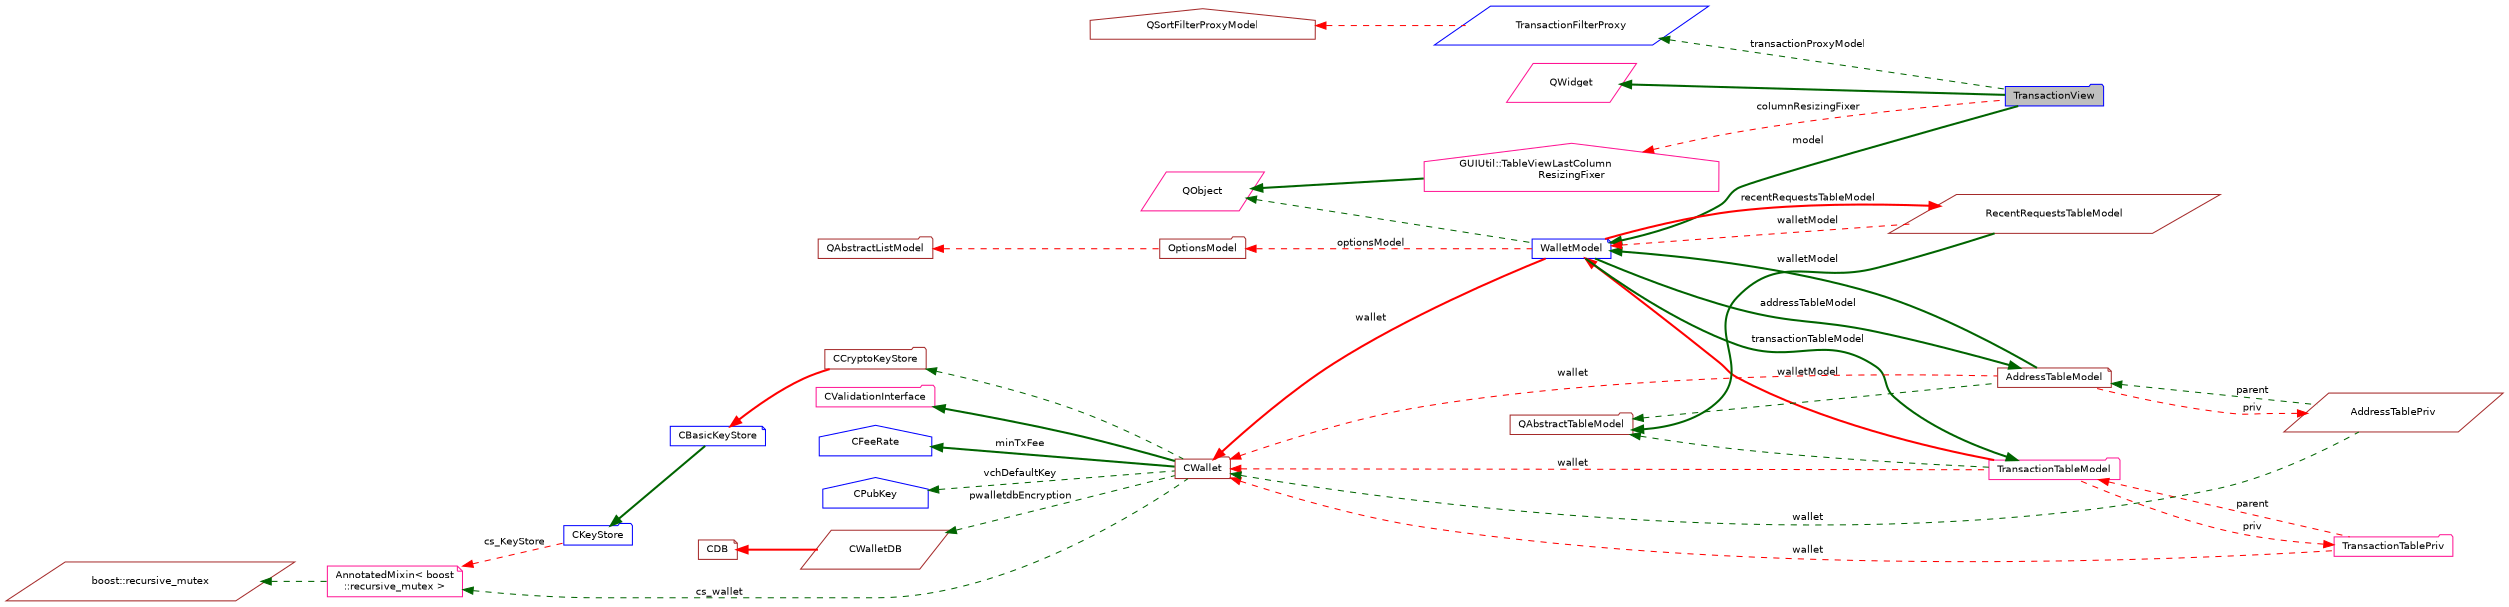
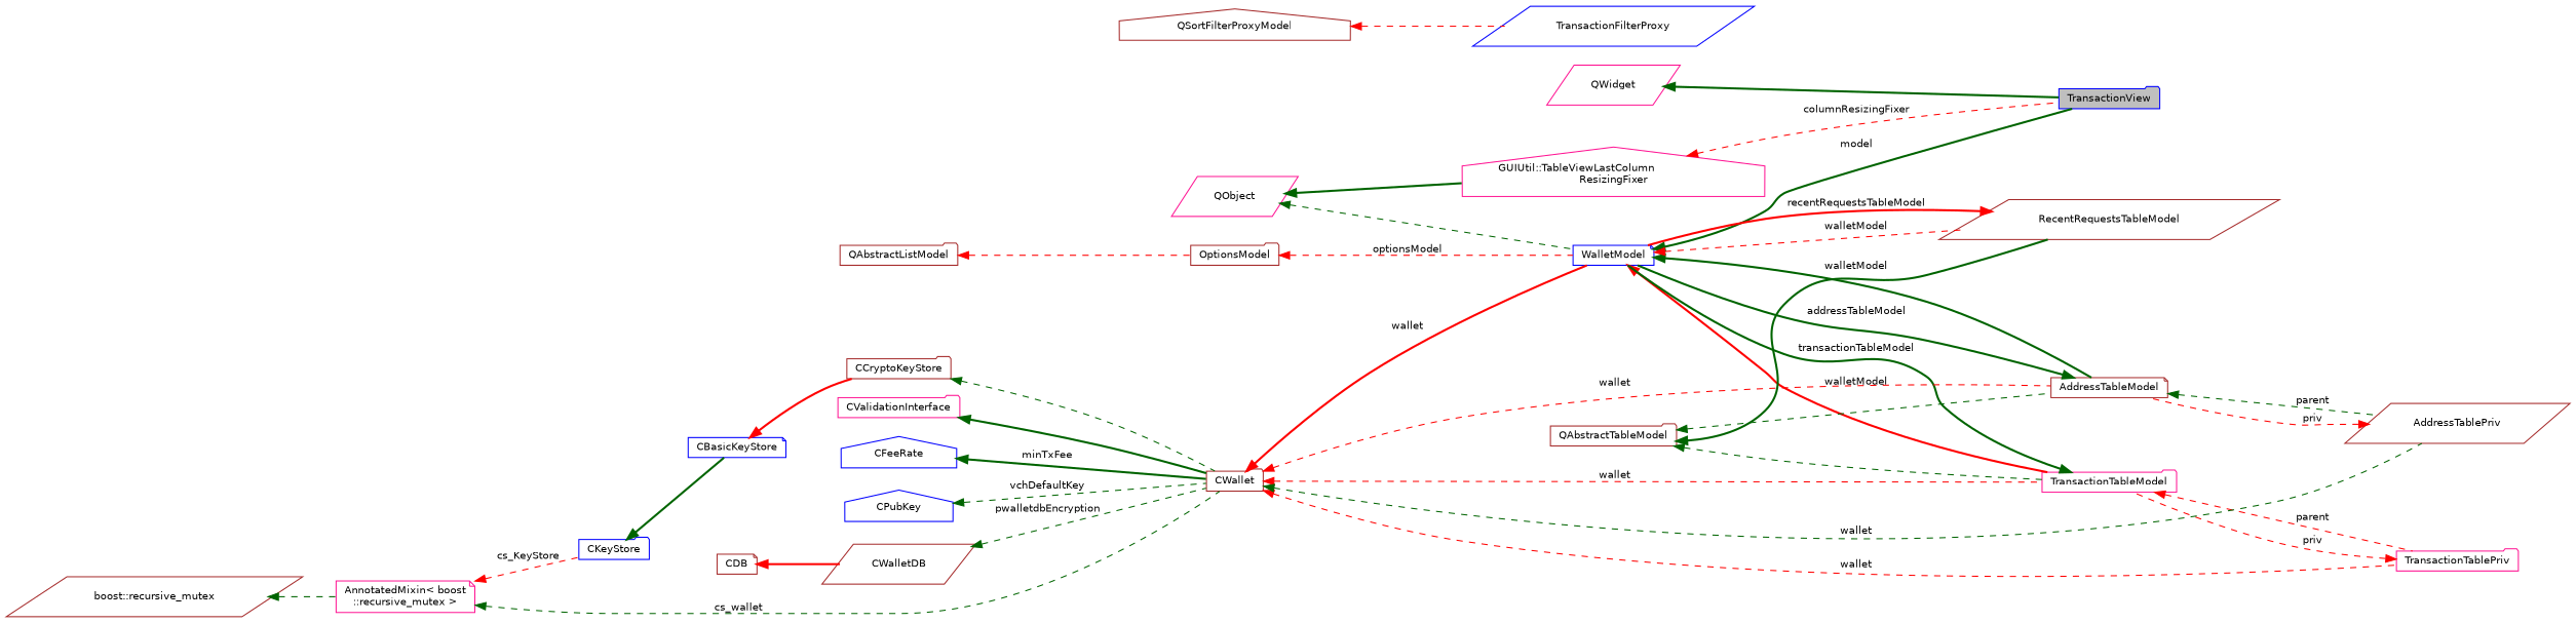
  digraph {
    rankdir=LR
    node [color=brown fillcolor=white fontname=Helvetica fontsize=10 shape=folder style=filled]
    edge [color=darkgreen dir=back fontname=Helvetica fontsize=10 labelfontname=Helvetica labelfontsize=10 style=dashed]
    n1 [color=blue fillcolor=grey75 fontcolor=black height=0.2 label=TransactionView width=0.4]
    n2 [color=deeppink height=0.2 label=QWidget shape=parallelogram width=0.4]
    n3 [color=deeppink height=0.2 label="GUIUtil::TableViewLastColumn\lResizingFixer" shape=house width=0.4]
    n4 [color=deeppink height=0.2 label=QObject shape=parallelogram width=0.4]
    n5 [color=blue height=0.2 label=WalletModel shape=note width=0.4]
    n6 [color=deeppink height=0.2 label=TransactionTableModel width=0.4]
    n7 [height=0.2 label=AddressTableModel shape=note width=0.4]
    n8 [height=0.2 label=RecentRequestsTableModel shape=parallelogram width=0.4]
    n9 [color=blue height=0.2 label=TransactionFilterProxy shape=parallelogram width=0.4]
    n10 [height=0.2 label=QSortFilterProxyModel shape=house width=0.4]
    n11 [color=deeppink height=0.2 label=TransactionTablePriv width=0.4]
    n12 [height=0.2 label=AddressTablePriv shape=parallelogram width=0.4]
    n13 [height=0.2 label=QAbstractTableModel width=0.4]
    n14 [height=0.2 label=CWallet width=0.4]
    n15 [height=0.2 label=CCryptoKeyStore width=0.4]
    n16 [color=blue height=0.2 label=CBasicKeyStore shape=note width=0.4]
    n17 [color=blue height=0.2 label=CKeyStore width=0.4]
    n18 [color=deeppink height=0.2 label="AnnotatedMixin\< boost\l::recursive_mutex \>" shape=note width=0.4]
    n19 [height=0.2 label="boost::recursive_mutex" shape=parallelogram width=0.4]
    n20 [color=deeppink height=0.2 label=CValidationInterface width=0.4]
    n21 [color=blue height=0.2 label=CFeeRate shape=house width=0.4]
    n22 [color=blue height=0.2 label=CPubKey shape=house width=0.4]
    n23 [height=0.2 label=CWalletDB shape=parallelogram width=0.4]
    n24 [height=0.2 label=CDB shape=note width=0.4]
    n25 [height=0.2 label=OptionsModel width=0.4]
    n26 [height=0.2 label=QAbstractListModel width=0.4]
    n2 -> n1 [style=bold]
    n3 -> n1 [color=red label=" columnResizingFixer"]
    n4 -> n3 [style=bold]
    n4 -> n5
    n5 -> n1 [label=" model" style=bold]
    n5 -> n6 [color=red label=" walletModel" style=bold]
    n5 -> n7 [label=" walletModel" style=bold]
    n5 -> n8 [color=red label=" walletModel"]
    n6 -> n5 [label=" transactionTableModel" style=bold]
    n6 -> n11 [color=red label=" parent"]
    n7 -> n5 [label=" addressTableModel" style=bold]
    n7 -> n12 [label=" parent"]
    n8 -> n5 [color=red label=" recentRequestsTableModel" style=bold]
-   n9 -> n1 [label=" transactionProxyModel"]
    n10 -> n9 [color=red]
    n11 -> n6 [color=red label=" priv"]
    n12 -> n7 [color=red label=" priv"]
    n13 -> n6
    n13 -> n7
    n13 -> n8 [style=bold]
    n14 -> n5 [color=red label=" wallet" style=bold]
    n14 -> n6 [color=red label=" wallet"]
    n14 -> n7 [color=red label=" wallet"]
    n14 -> n11 [color=red label=" wallet"]
    n14 -> n12 [label=" wallet"]
    n15 -> n14
    n16 -> n15 [color=red style=bold]
    n17 -> n16 [style=bold]
    n18 -> n14 [label=" cs_wallet"]
    n18 -> n17 [color=red label=" cs_KeyStore"]
    n19 -> n18
    n20 -> n14 [style=bold]
    n21 -> n14 [label=" minTxFee" style=bold]
    n22 -> n14 [label=" vchDefaultKey"]
    n23 -> n14 [label=" pwalletdbEncryption"]
    n24 -> n23 [color=red style=bold]
    n25 -> n5 [color=red label=" optionsModel"]
    n26 -> n25 [color=red]
  }
